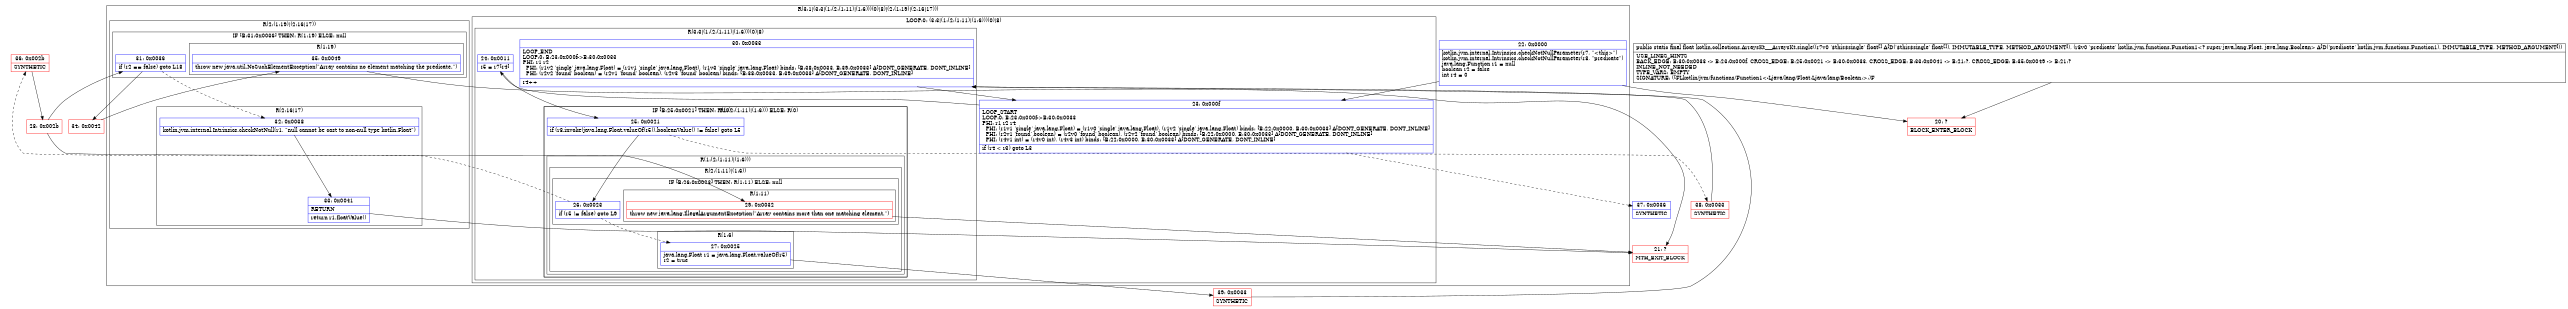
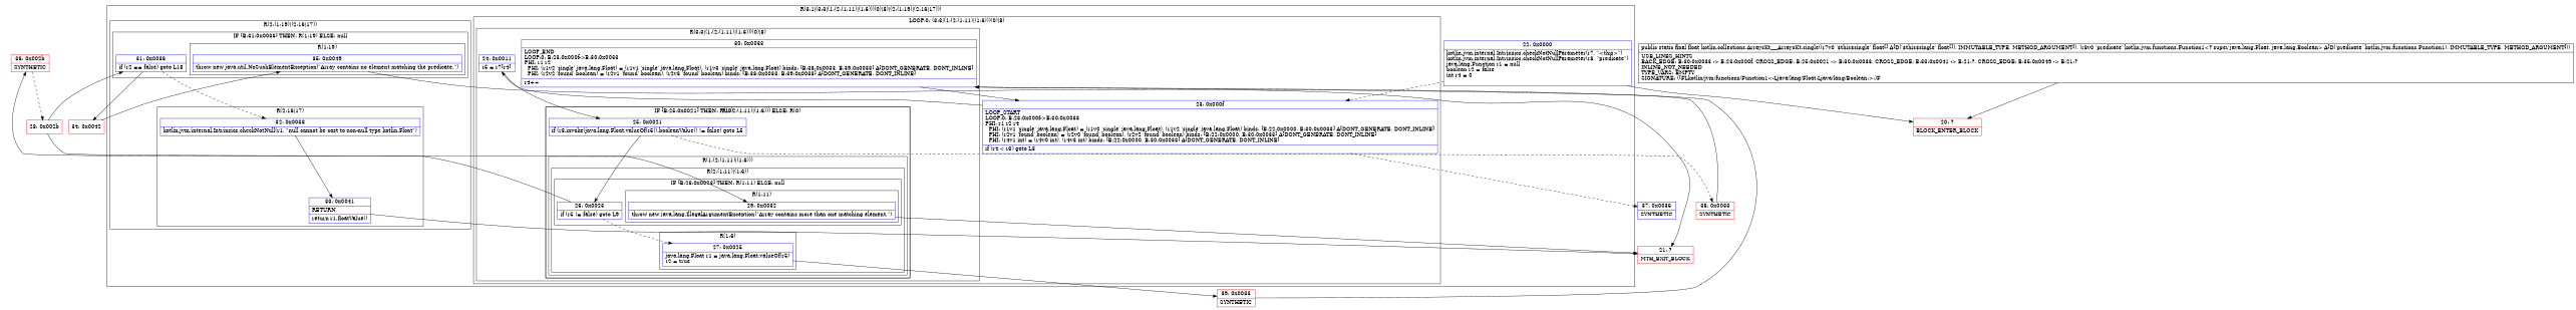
  digraph {
    node [color=blue shape=record]
-   n1 [color=red label="{29\:\ 0x0032|throw new java.lang.IllegalArgumentException(\"Array contains more than one matching element.\")\l}"]
+   n1 [label="{29\:\ 0x0032|throw new java.lang.IllegalArgumentException(\"Array contains more than one matching element.\")\l}"]
    n2 [label="{26\:\ 0x0023|if (r5 != false) goto L9\l}"]
    n3 [label="{27\:\ 0x0025|java.lang.Float r1 = java.lang.Float.valueOf(r5)\lr2 = true\l}"]
    n4 [label="{25\:\ 0x0021|if (r8.invoke(java.lang.Float.valueOf(r5)).booleanValue() != false) goto L5\l}"]
    n5 [label="{24\:\ 0x0011|r5 = r7[r4]\l}"]
    n6 [label="{30\:\ 0x0033|LOOP_END\lLOOP:0: B:23:0x000f\-\>B:30:0x0033\lPHI: r1 r2 \l  PHI: (r1v2 'single' java.lang.Float) = (r1v1 'single' java.lang.Float), (r1v3 'single' java.lang.Float) binds: [B:38:0x0033, B:39:0x0033] A[DONT_GENERATE, DONT_INLINE]\l  PHI: (r2v2 'found' boolean) = (r2v1 'found' boolean), (r2v3 'found' boolean) binds: [B:38:0x0033, B:39:0x0033] A[DONT_GENERATE, DONT_INLINE]\l|r4++\l}"]
    n7 [label="{23\:\ 0x000f|LOOP_START\lLOOP:0: B:23:0x000f\-\>B:30:0x0033\lPHI: r1 r2 r4 \l  PHI: (r1v1 'single' java.lang.Float) = (r1v0 'single' java.lang.Float), (r1v2 'single' java.lang.Float) binds: [B:22:0x0000, B:30:0x0033] A[DONT_GENERATE, DONT_INLINE]\l  PHI: (r2v1 'found' boolean) = (r2v0 'found' boolean), (r2v2 'found' boolean) binds: [B:22:0x0000, B:30:0x0033] A[DONT_GENERATE, DONT_INLINE]\l  PHI: (r4v1 int) = (r4v0 int), (r4v3 int) binds: [B:22:0x0000, B:30:0x0033] A[DONT_GENERATE, DONT_INLINE]\l|if (r4 \< r3) goto L3\l}"]
    n8 [label="{35\:\ 0x0049|throw new java.util.NoSuchElementException(\"Array contains no element matching the predicate.\")\l}"]
    n9 [label="{31\:\ 0x0036|if (r2 == false) goto L18\l}"]
    n10 [label="{32\:\ 0x0038|kotlin.jvm.internal.Intrinsics.checkNotNull(r1, \"null cannot be cast to non\-null type kotlin.Float\")\l}"]
    n11 [label="{33\:\ 0x0041|RETURN\l|return r1.floatValue()\l}"]
    n12 [label="{22\:\ 0x0000|kotlin.jvm.internal.Intrinsics.checkNotNullParameter(r7, \"\<this\>\")\lkotlin.jvm.internal.Intrinsics.checkNotNullParameter(r8, \"predicate\")\ljava.lang.Function r1 = null\lboolean r2 = false\lint r4 = 0\l\l}"]
    n13 [color=red label="{21\:\ ?|MTH_EXIT_BLOCK\l}"]
    n14 [color=red label="{36\:\ 0x002b|SYNTHETIC\l}"]
    n15 [color=red label="{39\:\ 0x0033|SYNTHETIC\l}"]
    n16 [color=red label="{38\:\ 0x0033|SYNTHETIC\l}"]
    n17 [label="{37\:\ 0x0036|SYNTHETIC\l}"]
    n18 [color=red label="{34\:\ 0x0042}"]
    n19 [color=red label="{20\:\ ?|BLOCK_ENTER_BLOCK\l}"]
    n20 [color=red label="{28\:\ 0x002b}"]
    n21 [label="{public static final float kotlin.collections.ArraysKt___ArraysKt.single((r7v0 '$this$single' float[] A[D('$this$single' float[]), IMMUTABLE_TYPE, METHOD_ARGUMENT]), (r8v0 'predicate' kotlin.jvm.functions.Function1\<? super java.lang.Float, java.lang.Boolean\> A[D('predicate' kotlin.jvm.functions.Function1), IMMUTABLE_TYPE, METHOD_ARGUMENT]))  | USE_LINES_HINTS\lBACK_EDGE: B:30:0x0033 \-\> B:23:0x000f, CROSS_EDGE: B:25:0x0021 \-\> B:30:0x0033, CROSS_EDGE: B:33:0x0041 \-\> B:21:?, CROSS_EDGE: B:35:0x0049 \-\> B:21:?\lINLINE_NOT_NEEDED\lTYPE_VARS: EMPTY\lSIGNATURE: ([FLkotlin\/jvm\/functions\/Function1\<\-Ljava\/lang\/Float;Ljava\/lang\/Boolean;\>;)F\l}" color=""]
    subgraph cluster_1 {
      label="R(3:1|(3:3|(1:(2:(1:11)|(1:6)))(0)|8)|(2:(1:19)|(2:16|17)))"
      n12
      subgraph cluster_2 {
        label="LOOP:0: (3:3|(1:(2:(1:11)|(1:6)))(0)|8)"
        n7
        subgraph cluster_3 {
          label="R(3:3|(1:(2:(1:11)|(1:6)))(0)|8)"
          n5
          n6
          subgraph cluster_4 {
            label="IF [B:25:0x0021] THEN: R(1:(2:(1:11)|(1:6))) ELSE: R(0)"
            n4
            subgraph cluster_5 {
              label="R(1:(2:(1:11)|(1:6)))"
              subgraph cluster_6 {
                label="R(2:(1:11)|(1:6))"
                subgraph cluster_7 {
                  label="IF [B:26:0x0023] THEN: R(1:11) ELSE: null"
                  n2
                  subgraph cluster_8 {
                    label="R(1:11)"
                    n1
                  }
                }
                subgraph cluster_9 {
                  label="R(1:6)"
                  n3
                }
              }
            }
            subgraph cluster_10 {
              label="R(0)"
            }
          }
        }
      }
      subgraph cluster_11 {
        label="R(2:(1:19)|(2:16|17))"
        subgraph cluster_12 {
          label="IF [B:31:0x0036] THEN: R(1:19) ELSE: null"
          n9
          subgraph cluster_13 {
            label="R(1:19)"
            n8
          }
        }
        subgraph cluster_14 {
          label="R(2:16|17)"
          n10
          n11
        }
      }
    }
    n1 -> n13
    n2 -> n3 [style=dashed]
-   n2 -> n14 [style=dashed]
+   n2 -> n14
    n3 -> n15
    n4 -> n2
    n4 -> n16 [style=dashed]
    n5 -> n4
    n6 -> n7
    n7 -> n5
    n7 -> n17 [style=dashed]
    n8 -> n13
    n9 -> n10 [style=dashed]
    n9 -> n18
    n10 -> n11
    n11 -> n13
-   n12 -> n7
+   n12 -> n7 [style=dashed]
    n12 -> n19
-   n14 -> n20
+   n14 -> n20 [style=dashed]
    n15 -> n6
    n16 -> n6
    n18 -> n8
    n20 -> n1
    n20 -> n9
    n21 -> n19
  }
